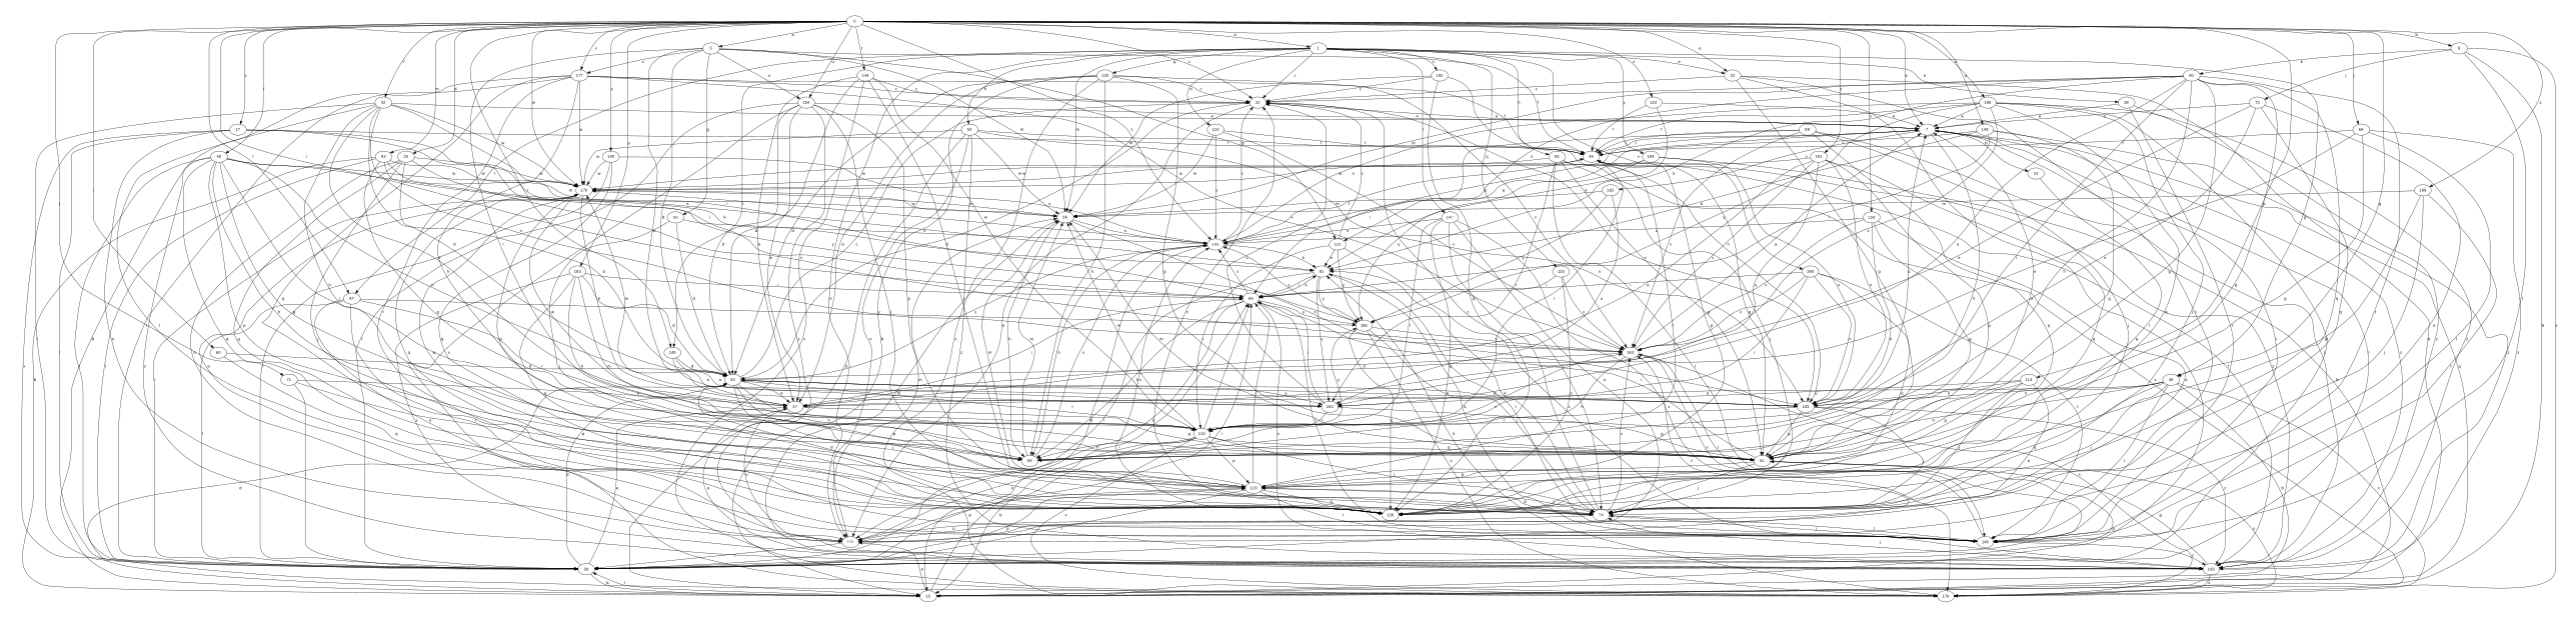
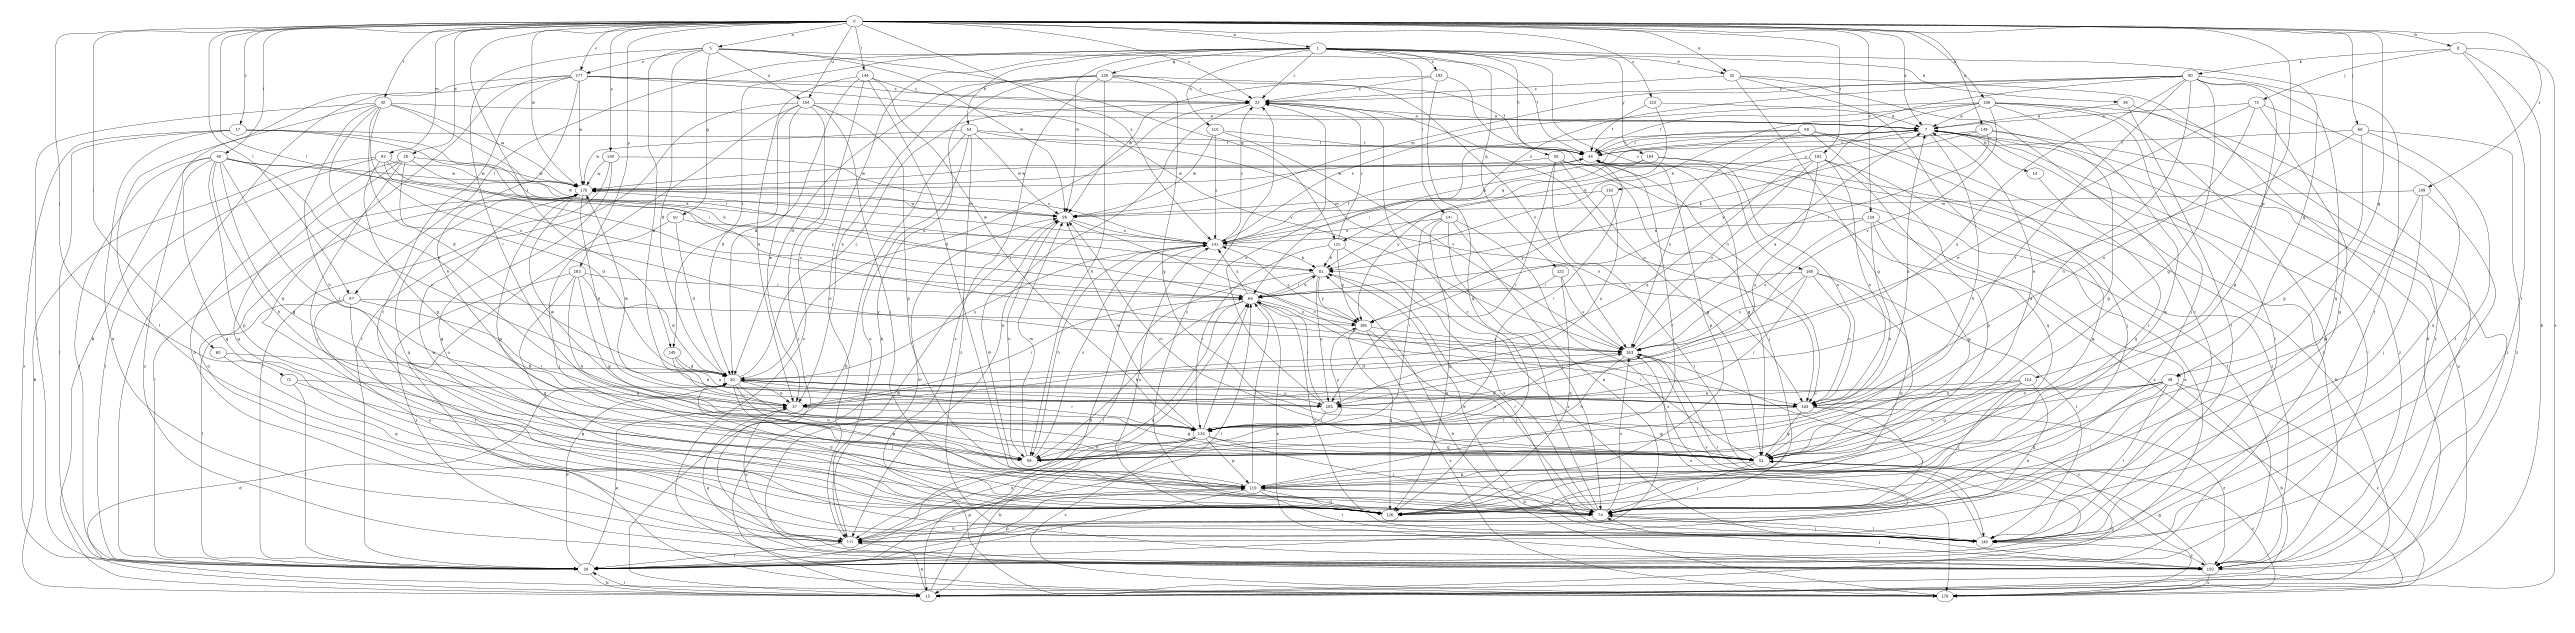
  strict digraph {
    fontname="Liberation Sans"
    node [fontname="Liberation Sans"]
    edge [fontname="Liberation Sans"]
    0
    1
    5
    7
    8
    17
    22
    25
    33
    40
    42
    49
    60
    66
    68
    71
    87
    92
    106
    114
    140
    141
    144
    145
    149
    154
    159
    170
    n29 [label=122]
    177
    183
    189
    191
    36
    54
    55
    96
    110
    111
    120
    123
    147
    160
    184
    192
    30
    44
    50
    125
    134
    155
    14
    59
    89
    148
    162
    193
    15
    73
    80
    178
    81
    103
    126
    74
    163
    51
    119
    37
    185
    88
    0 -> 1 [label=a]
    0 -> 5 [label=a]
    0 -> 7 [label=a]
    0 -> 8 [label=b]
    0 -> 17 [label=c]
    0 -> 22 [label=c]
    0 -> 25 [label=d]
    0 -> 33 [label=e]
    0 -> 40 [label=f]
    0 -> 42 [label=f]
    0 -> 49 [label=g]
    0 -> 60 [label=i]
    0 -> 66 [label=i]
    0 -> 68 [label=j]
    0 -> 71 [label=j]
    0 -> 87 [label=l]
    0 -> 92 [label=m]
    0 -> 106 [label=o]
    0 -> 114 [label=p]
    0 -> 140 [label=s]
    0 -> 141 [label=s]
    0 -> 144 [label=t]
    0 -> 145 [label=t]
    0 -> 149 [label=u]
    0 -> 154 [label=u]
    0 -> 159 [label=v]
    0 -> 170 [label=w]
    0 -> n29 [label=x]
    0 -> 177 [label=x]
    0 -> 183 [label=y]
    0 -> 189 [label=z]
    0 -> 191 [label=z]
    1 -> 22 [label=c]
    1 -> 33 [label=e]
    1 -> 49 [label=g]
    1 -> 87 [label=l]
    1 -> 145 [label=t]
    1 -> 36 [label=e]
    1 -> 54 [label=h]
    1 -> 55 [label=h]
    1 -> 96 [label=m]
    1 -> 110 [label=o]
    1 -> 111 [label=o]
    1 -> 120 [label=q]
    1 -> 123 [label=q]
    1 -> 147 [label=t]
    1 -> 160 [label=v]
    1 -> 184 [label=y]
    1 -> 192 [label=z]
    5 -> 154 [label=u]
    5 -> 177 [label=x]
    5 -> 96 [label=m]
    5 -> 30 [label=d]
    5 -> 44 [label=f]
    5 -> 50 [label=g]
    5 -> 125 [label=q]
    5 -> 134 [label=r]
    5 -> 155 [label=u]
    7 -> 44 [label=f]
    7 -> 125 [label=q]
    7 -> 14 [label=b]
    7 -> 59 [label=h]
    7 -> 89 [label=l]
    7 -> 148 [label=t]
    7 -> 162 [label=v]
    7 -> 193 [label=z]
    8 -> 148 [label=t]
    8 -> 15 [label=b]
    8 -> 73 [label=j]
    8 -> 80 [label=k]
    8 -> 178 [label=x]
    17 -> 66 [label=i]
    17 -> 111 [label=o]
    17 -> 44 [label=f]
    17 -> 89 [label=l]
    17 -> 178 [label=x]
    17 -> 81 [label=k]
    22 -> 7 [label=a]
    22 -> 111 [label=o]
    22 -> 30 [label=d]
    22 -> 103 [label=n]
    25 -> 170 [label=w]
    25 -> 111 [label=o]
    25 -> 30 [label=d]
    25 -> 126 [label=q]
    25 -> 74 [label=j]
    25 -> 163 [label=v]
    33 -> 22 [label=c]
    33 -> 89 [label=l]
    33 -> 148 [label=t]
    33 -> 15 [label=b]
    33 -> 51 [label=g]
    40 -> 170 [label=w]
    40 -> 134 [label=r]
    40 -> 59 [label=h]
    40 -> 89 [label=l]
    40 -> 193 [label=z]
    40 -> 81 [label=k]
    40 -> 103 [label=n]
    40 -> 126 [label=q]
    40 -> 51 [label=g]
    40 -> 119 [label=p]
    42 -> 7 [label=a]
    42 -> 66 [label=i]
    42 -> 170 [label=w]
    42 -> 30 [label=d]
    42 -> 59 [label=h]
    42 -> 89 [label=l]
    42 -> 148 [label=t]
    42 -> 163 [label=v]
    42 -> 37 [label=e]
    49 -> 59 [label=h]
    49 -> 148 [label=t]
    49 -> 15 [label=b]
    49 -> 178 [label=x]
    49 -> 103 [label=n]
    49 -> 126 [label=q]
    49 -> 74 [label=j]
    49 -> 37 [label=e]
    60 -> 30 [label=d]
    60 -> 126 [label=q]
    66 -> 141 [label=s]
    66 -> 111 [label=o]
    66 -> 59 [label=h]
    66 -> 148 [label=t]
    66 -> 193 [label=z]
    66 -> 81 [label=k]
    66 -> 185 [label=y]
    68 -> 44 [label=f]
    68 -> 148 [label=t]
    68 -> 193 [label=z]
    68 -> 51 [label=g]
    68 -> 37 [label=e]
    71 -> 89 [label=l]
    71 -> 119 [label=p]
    71 -> 37 [label=e]
    87 -> 111 [label=o]
    87 -> 134 [label=r]
    87 -> 89 [label=l]
    87 -> 148 [label=t]
    87 -> 185 [label=y]
    92 -> 170 [label=w]
    92 -> 96 [label=m]
    92 -> 89 [label=l]
    92 -> 15 [label=b]
    92 -> 51 [label=g]
    92 -> 185 [label=y]
    106 -> 7 [label=a]
    106 -> 141 [label=s]
    106 -> 44 [label=f]
    106 -> 89 [label=l]
    106 -> 193 [label=z]
    106 -> 126 [label=q]
    106 -> 74 [label=j]
    106 -> 163 [label=v]
    106 -> 185 [label=y]
    114 -> 111 [label=o]
    114 -> 155 [label=u]
    114 -> 103 [label=n]
    114 -> 74 [label=j]
    114 -> 51 [label=g]
    140 -> 141 [label=s]
    140 -> 170 [label=w]
    140 -> 89 [label=l]
    140 -> 126 [label=q]
    141 -> 7 [label=a]
    141 -> 22 [label=c]
    141 -> 170 [label=w]
    141 -> 44 [label=f]
    141 -> 59 [label=h]
    141 -> 15 [label=b]
    141 -> 81 [label=k]
    144 -> 22 [label=c]
    144 -> 30 [label=d]
    144 -> 134 [label=r]
    144 -> 178 [label=x]
    144 -> 74 [label=j]
    144 -> 37 [label=e]
    145 -> 30 [label=d]
    145 -> 155 [label=u]
    145 -> 37 [label=e]
    149 -> 66 [label=i]
    149 -> 44 [label=f]
    149 -> 193 [label=z]
    149 -> 81 [label=k]
    149 -> 51 [label=g]
    154 -> 7 [label=a]
    154 -> 30 [label=d]
    154 -> 89 [label=l]
    154 -> 193 [label=z]
    154 -> 178 [label=x]
    154 -> 74 [label=j]
    154 -> 119 [label=p]
    154 -> 37 [label=e]
    159 -> 141 [label=s]
    159 -> 111 [label=o]
    159 -> 59 [label=h]
    159 -> 163 [label=v]
    159 -> 51 [label=g]
    170 -> 96 [label=m]
    170 -> 111 [label=o]
    170 -> 89 [label=l]
    170 -> 126 [label=q]
    170 -> 119 [label=p]
    170 -> 37 [label=e]
    n29 -> 7 [label=a]
    n29 -> 44 [label=f]
    n29 -> 81 [label=k]
    177 -> 22 [label=c]
    177 -> 170 [label=w]
    177 -> 44 [label=f]
    177 -> 59 [label=h]
    177 -> 89 [label=l]
    177 -> 148 [label=t]
    177 -> 15 [label=b]
    177 -> 126 [label=q]
    177 -> 163 [label=v]
    183 -> 66 [label=i]
    183 -> 30 [label=d]
    183 -> 59 [label=h]
    183 -> 193 [label=z]
    183 -> 126 [label=q]
-   183 -> 51 [label=m]
+   183 -> 51 [label=g]
    189 -> 96 [label=m]
    189 -> 148 [label=t]
    189 -> 74 [label=j]
    189 -> 119 [label=p]
    191 -> 170 [label=w]
    191 -> 155 [label=u]
    191 -> 103 [label=n]
    191 -> 126 [label=q]
    191 -> 163 [label=v]
    191 -> 119 [label=p]
    191 -> 37 [label=e]
    36 -> 7 [label=a]
    36 -> 148 [label=t]
    36 -> 193 [label=z]
    54 -> 170 [label=w]
    54 -> 96 [label=m]
    54 -> 111 [label=o]
    54 -> 44 [label=f]
    54 -> 193 [label=z]
    54 -> 15 [label=b]
    54 -> 103 [label=n]
    55 -> 170 [label=w]
    55 -> 155 [label=r]
    55 -> 89 [label=l]
    55 -> 178 [label=x]
    55 -> 74 [label=j]
    55 -> 51 [label=g]
    96 -> 141 [label=s]
    96 -> 170 [label=w]
    96 -> 59 [label=h]
    96 -> 103 [label=n]
    110 -> 141 [label=s]
    110 -> 96 [label=m]
    110 -> 44 [label=f]
    110 -> 163 [label=v]
    111 -> 96 [label=m]
    111 -> 89 [label=l]
    111 -> 119 [label=p]
    120 -> 22 [label=c]
    120 -> 30 [label=d]
    120 -> 59 [label=h]
    120 -> 15 [label=b]
    120 -> 178 [label=x]
    120 -> 163 [label=v]
    120 -> 51 [label=g]
    120 -> 37 [label=e]
    123 -> 66 [label=i]
    123 -> 126 [label=q]
    123 -> 163 [label=v]
    147 -> 141 [label=s]
    147 -> 111 [label=o]
    147 -> 134 [label=r]
    147 -> 178 [label=x]
    147 -> 126 [label=q]
    147 -> 74 [label=j]
    160 -> 66 [label=i]
    160 -> 134 [label=r]
    160 -> 148 [label=t]
    160 -> 103 [label=n]
    160 -> 126 [label=q]
    160 -> 163 [label=v]
    184 -> 170 [label=w]
    184 -> 15 [label=b]
    184 -> 103 [label=n]
    184 -> 185 [label=y]
    192 -> 22 [label=c]
    192 -> 96 [label=m]
    192 -> 103 [label=n]
    192 -> 126 [label=q]
    30 -> 22 [label=c]
    30 -> 141 [label=s]
    30 -> 134 [label=r]
    30 -> 155 [label=u]
    30 -> 59 [label=h]
    30 -> 103 [label=n]
    30 -> 74 [label=j]
    30 -> 119 [label=p]
    30 -> 37 [label=e]
    44 -> 170 [label=w]
    44 -> 134 [label=r]
    44 -> 193 [label=z]
    44 -> 51 [label=g]
    44 -> 119 [label=p]
    50 -> 141 [label=s]
    50 -> 30 [label=d]
    50 -> 74 [label=j]
    125 -> 22 [label=c]
    125 -> 134 [label=r]
    125 -> 193 [label=z]
    125 -> 81 [label=k]
    125 -> 185 [label=y]
    134 -> 66 [label=i]
    134 -> 170 [label=w]
    134 -> 96 [label=m]
    134 -> 111 [label=o]
    134 -> 59 [label=h]
    134 -> 15 [label=b]
    134 -> 178 [label=x]
    134 -> 74 [label=j]
    134 -> 51 [label=g]
    134 -> 119 [label=p]
    134 -> 185 [label=y]
    155 -> 22 [label=c]
    155 -> 66 [label=i]
    155 -> 170 [label=w]
    155 -> 134 [label=r]
    155 -> 51 [label=g]
    14 -> 126 [label=q]
    59 -> 141 [label=s]
    59 -> 96 [label=m]
    59 -> 163 [label=v]
    89 -> 66 [label=i]
    89 -> 30 [label=d]
    89 -> 15 [label=b]
    89 -> 163 [label=v]
    89 -> 119 [label=p]
    89 -> 37 [label=e]
    148 -> 193 [label=z]
    148 -> 81 [label=k]
    148 -> 74 [label=j]
    148 -> 163 [label=v]
    162 -> 96 [label=m]
    162 -> 155 [label=u]
    162 -> 185 [label=y]
    193 -> 96 [label=m]
    193 -> 44 [label=f]
    193 -> 178 [label=x]
    193 -> 74 [label=j]
    193 -> 51 [label=g]
    193 -> 37 [label=e]
    15 -> 7 [label=a]
    15 -> 66 [label=i]
    15 -> 111 [label=o]
    15 -> 30 [label=d]
    15 -> 89 [label=l]
    15 -> 51 [label=g]
    73 -> 7 [label=a]
    73 -> 111 [label=o]
    73 -> 103 [label=n]
    73 -> 126 [label=q]
    73 -> 37 [label=e]
    80 -> 22 [label=c]
    80 -> 141 [label=s]
    80 -> 96 [label=m]
    80 -> 134 [label=r]
    80 -> 155 [label=u]
    80 -> 59 [label=h]
    80 -> 148 [label=t]
    80 -> 81 [label=k]
    80 -> 126 [label=q]
    80 -> 51 [label=g]
    80 -> 119 [label=p]
    178 -> 81 [label=k]
    81 -> 66 [label=i]
    81 -> 155 [label=u]
    81 -> 89 [label=l]
    81 -> 148 [label=t]
    81 -> 185 [label=y]
    103 -> 7 [label=a]
    103 -> 30 [label=d]
    103 -> 134 [label=r]
    103 -> 193 [label=z]
    103 -> 74 [label=j]
    103 -> 51 [label=g]
    126 -> 22 [label=c]
    126 -> 141 [label=s]
    126 -> 30 [label=d]
    74 -> 22 [label=c]
    74 -> 170 [label=w]
    74 -> 111 [label=o]
    74 -> 148 [label=t]
    74 -> 81 [label=k]
    74 -> 163 [label=v]
    74 -> 119 [label=p]
    163 -> 7 [label=a]
    163 -> 30 [label=d]
    163 -> 59 [label=h]
    163 -> 148 [label=t]
    163 -> 178 [label=x]
    51 -> 7 [label=a]
    51 -> 66 [label=i]
    51 -> 96 [label=m]
    51 -> 178 [label=x]
    51 -> 74 [label=j]
    51 -> 119 [label=p]
    119 -> 66 [label=i]
    119 -> 96 [label=m]
    119 -> 44 [label=f]
    119 -> 89 [label=l]
    119 -> 148 [label=t]
    119 -> 126 [label=q]
    119 -> 74 [label=j]
    37 -> 66 [label=i]
    37 -> 111 [label=o]
    37 -> 51 [label=g]
    185 -> 141 [label=s]
    185 -> 178 [label=x]
    185 -> 126 [label=q]
    185 -> 74 [label=j]
    185 -> 163 [label=v]
    88 -> 66 [label=i]
    88 -> 44 [label=f]
    88 -> 193 [label=z]
    88 -> 126 [label=q]
    88 -> 74 [label=j]
    88 -> 163 [label=v]
  }
